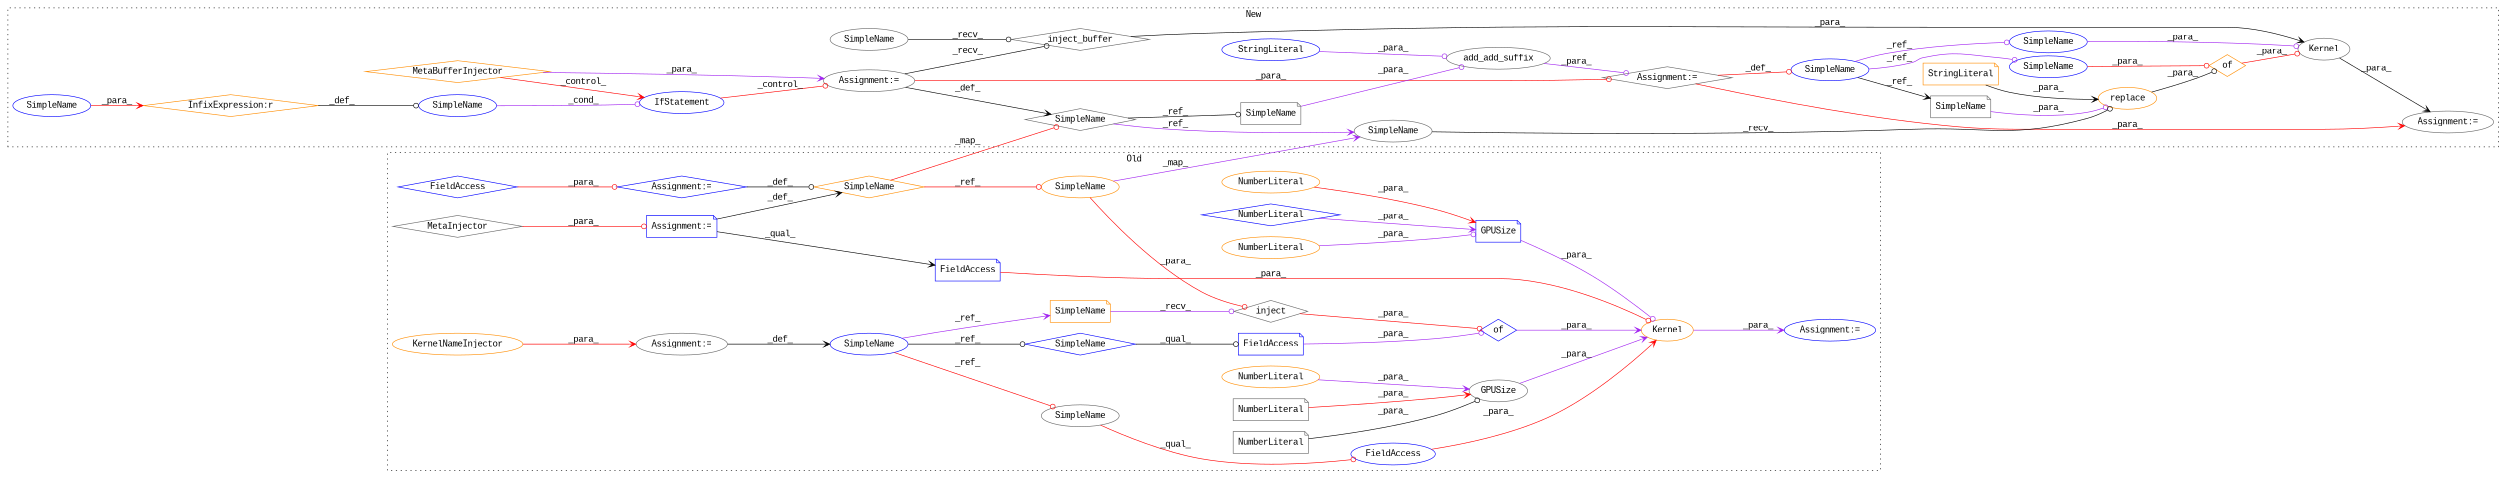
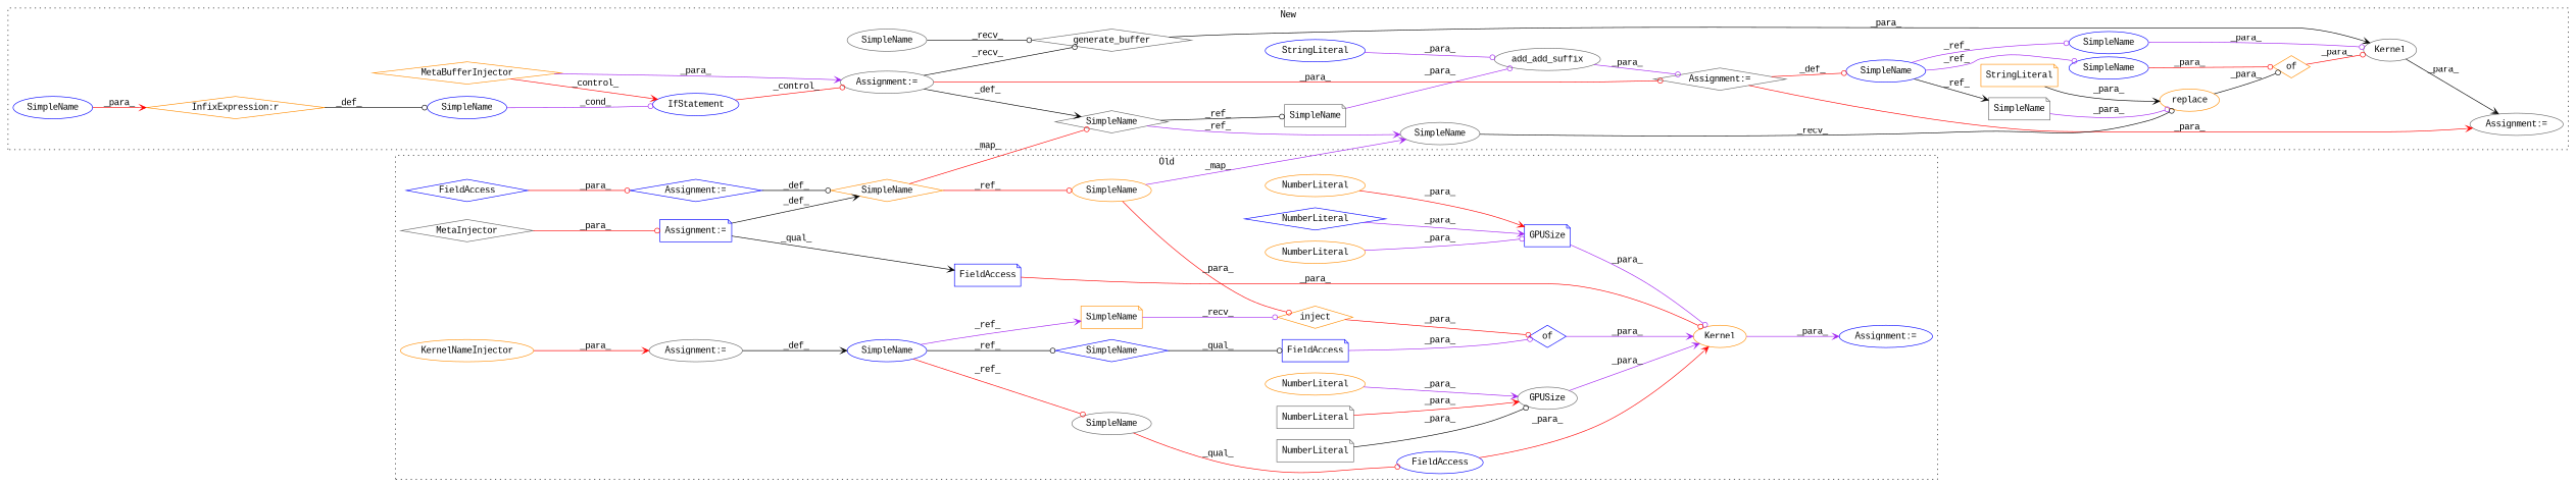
  digraph {
    fontname="Liberation Mono"
    rankdir=LR
    node [a=42 color=blue fontname="Liberation Mono" l=1 s=1704 shape=ellipse]
    edge [arrowhead=odot color=purple fontname="Liberation Mono"]
    n1 [a=32 l="8,1" label=GPUSize s="1750,1763" shape=note]
    n2 [a=34 color=darkorange label=NumberLiteral s=1758]
    n3 [a=34 label=NumberLiteral s=1762 shape=diamond]
    n4 [a=34 color=darkorange label=NumberLiteral s=1760]
    n5 [a=32 color=darkorange l="7,1" label=Kernel s="1690,1803"]
    n6 [a=32 color=darkorange l="19,1" label=KernelNameInjector s="1552,1573"]
    n7 [a=22 l=18 label=FieldAccess shape=note]
    n8 [a=22 l=20 label=FieldAccess s=1783 shape=note]
    n9 [a=22 l=18 label=FieldAccess s=1731]
    n10 [a=32 l="3,1" label=of s="1701,1729" shape=diamond]
    n11 [a=32 color=gray40 l=14 label=MetaInjector s=1397 shape=diamond]
    n12 [color=darkorange l=6 label=SimpleName s=1601 shape=diamond]
    n13 [a=7 label="Assignment:=" s=1396 shape=note]
    n14 [a=7 label="Assignment:=" s=1689]
    n15 [a=7 label="Assignment:=" s=1586 shape=diamond]
    n16 [a=32 color=gray40 l="8,1" label=GPUSize s="1765,1781"]
    n17 [a=34 color=darkorange l=4 label=NumberLiteral s=1773]
    n18 [a=34 color=gray40 label=NumberLiteral s=1778 shape=note]
    n19 [a=34 color=gray40 label=NumberLiteral s=1780 shape=note]
    n20 [a=22 l=8 label=FieldAccess s=1587 shape=diamond]
-   n21 [a=32 color=gray40 l="7,1" label=inject s="1663,1676" shape=diamond]
+   n21 [a=32 color=darkorange l="7,1" label=inject s="1663,1676" shape=diamond]
    n22 [l=13 label=SimpleName s=1538]
    n23 [a=7 color=gray40 label="Assignment:=" s=1551]
    n24 [l=13 label=SimpleName shape=diamond]
    n25 [color=darkorange l=13 label=SimpleName s=1649 shape=note]
    n26 [color=gray40 l=13 label=SimpleName s=1731]
    n27 [color=darkorange l=6 label=SimpleName s=1670]
-   n28 [a=32 color=gray40 l=17 label=inject_buffer s=1450 shape=diamond]
+   n28 [a=32 color=gray40 l=17 label=generate_buffer s=1450 shape=diamond]
    n29 [a=32 color=darkorange l=20 label=MetaBufferInjector s=1060 shape=diamond]
    n30 [a=27 color=darkorange l=4 label="InfixExpression:r" s=1022 shape=diamond]
    n31 [label=SimpleName l="" s=""]
    n32 [a=25 l="4,2" label=IfStatement s="999,1030"]
    n33 [a=32 color=darkorange l="3,1" label=of s="1399,1418" shape=diamond]
    n34 [a=32 color=darkorange l="8,1" label=replace s="1341,1374"]
    n35 [a=32 color=gray40 l="21,1" label=add_add_suffix s="1283,1320"]
    n36 [a=45 color=darkorange l=15 label=StringLiteral s=1349 shape=note]
    n37 [color=gray40 l=6 label=SimpleName s=1219 shape=diamond]
    n38 [a=7 color=gray40 label="Assignment:=" s=1059]
    n39 [a=32 color=gray40 l="7,1" label=Kernel s="1388,1467"]
    n40 [a=7 color=gray40 label="Assignment:=" s=1387]
    n41 [l=9 label=SimpleName s=1268]
    n42 [a=45 l=9 label=StringLiteral s=1304]
    n43 [a=7 color=gray40 label="Assignment:=" s=1277 shape=diamond]
    n44 [l=9 label=SimpleName s=1420]
    n45 [color=gray40 l=9 label=SimpleName s=1365 shape=note]
    n46 [l=9 label=SimpleName s=1402]
    n47 [color=gray40 l=6 label=SimpleName s=1314 shape=note]
    n48 [color=gray40 l=6 label=SimpleName s=1334]
    n49 [l=19 label=SimpleName s=1003]
    n50 [color=gray40 l=19 label=SimpleName s=1430]
    subgraph cluster_1 {
      label=Old
      style=dotted
      n1
      n2
      n3
      n4
      n5
      n6
      n7
      n8
      n9
      n10
      n11
      n12
      n13
      n14
      n15
      n16
      n17
      n18
      n19
      n20
      n21
      n22
      n23
      n24
      n25
      n26
      n27
    }
    subgraph cluster_2 {
      label=New
      style=dotted
      n28
      n29
      n30
      n31
      n32
      n33
      n34
      n35
      n36
      n37
      n38
      n39
      n40
      n41
      n42
      n43
      n44
      n45
      n46
      n47
      n48
      n49
      n50
    }
    n1 -> n5 [label=_para_]
    n2 -> n1 [arrowhead=vee color=red label=_para_]
    n3 -> n1 [arrowhead=vee label=_para_]
    n4 -> n1 [label=_para_]
    n5 -> n14 [arrowhead=vee label=_para_]
    n6 -> n23 [arrowhead=vee color=red label=_para_]
    n7 -> n10 [label=_para_]
    n8 -> n5 [color=red label=_para_]
    n9 -> n5 [arrowhead=vee color=red label=_para_]
    n10 -> n5 [arrowhead=vee label=_para_]
    n11 -> n13 [color=red label=_para_]
    n12 -> n27 [color=red label=_ref_]
    n12 -> n37 [color=red label=_map_]
    n13 -> n8 [arrowhead=vee color=black label=_qual_]
    n13 -> n12 [arrowhead=vee color=black label=_def_]
    n15 -> n12 [color=black label=_def_]
    n16 -> n5 [arrowhead=vee label=_para_]
    n17 -> n16 [arrowhead=vee label=_para_]
    n18 -> n16 [arrowhead=vee color=red label=_para_]
    n19 -> n16 [color=black label=_para_]
    n20 -> n15 [color=red label=_para_]
    n21 -> n10 [color=red label=_para_]
    n22 -> n24 [color=black label=_ref_]
    n22 -> n25 [arrowhead=vee label=_ref_]
    n22 -> n26 [color=red label=_ref_]
    n23 -> n22 [arrowhead=vee color=black label=_def_]
    n24 -> n7 [color=black label=_qual_]
    n25 -> n21 [label=_recv_]
    n26 -> n9 [color=red label=_qual_]
    n27 -> n21 [color=red label=_para_]
    n27 -> n48 [arrowhead=vee label=_map_]
    n28 -> n39 [arrowhead=vee color=black label=_para_]
    n29 -> n32 [arrowhead=vee color=red label=_control_]
    n29 -> n38 [arrowhead=vee label=_para_]
    n30 -> n31 [color=black label=_def_]
    n31 -> n32 [label=_cond_]
    n32 -> n38 [color=red label=_control_]
    n33 -> n39 [color=red label=_para_]
    n34 -> n33 [color=black label=_para_]
    n35 -> n43 [label=_para_]
    n36 -> n34 [arrowhead=vee color=black label=_para_]
    n37 -> n47 [color=black label=_ref_]
    n37 -> n48 [arrowhead=vee label=_ref_]
    n38 -> n28 [color=black label=_recv_]
    n38 -> n37 [arrowhead=vee color=black label=_def_]
    n38 -> n43 [color=red label=_para_]
    n39 -> n40 [arrowhead=vee color=black label=_para_]
    n41 -> n44 [label=_ref_]
    n41 -> n45 [arrowhead=vee color=black label=_ref_]
    n41 -> n46 [label=_ref_]
    n42 -> n35 [label=_para_]
    n43 -> n40 [arrowhead=vee color=red label=_para_]
    n43 -> n41 [color=red label=_def_]
    n44 -> n39 [label=_para_]
    n45 -> n34 [label=_para_]
    n46 -> n33 [color=red label=_para_]
    n47 -> n35 [label=_para_]
    n48 -> n34 [color=black label=_recv_]
    n49 -> n30 [arrowhead=vee color=red label=_para_]
    n50 -> n28 [color=black label=_recv_]
  }
